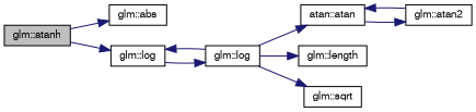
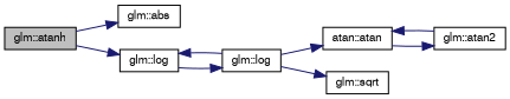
  digraph {
    rankdir=LR
    node [color=black fontname=FreeSans fontsize=10 shape=record]
    edge [color=midnightblue fontname=FreeSans fontsize=10 labelfontname=FreeSans labelfontsize=10 style=solid]
    n1 [fillcolor=grey75 fontcolor=black height=0.2 label="glm::atanh" style=filled width=0.4]
    n2 [height=0.2 label="glm::abs" width=0.4]
    n3 [height=0.2 label="glm::log" width=0.4]
    n4 [height=0.2 label="glm::log" width=0.4]
    n5 [height=0.2 label="atan::atan" width=0.4]
-   n6 [height=0.2 label="glm::length" width=0.4]
    n7 [height=0.2 label="glm::sqrt" width=0.4]
    n8 [height=0.2 label="glm::atan2" width=0.4]
    n1 -> n2
    n1 -> n3
    n3 -> n4
    n4 -> n3
    n4 -> n5
-   n4 -> n6
    n4 -> n7
    n5 -> n8
    n8 -> n5
  }
